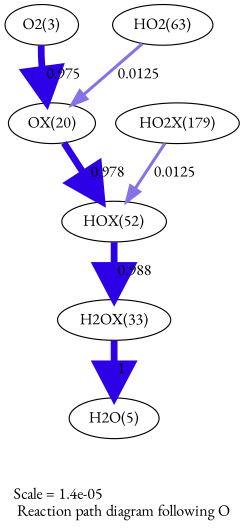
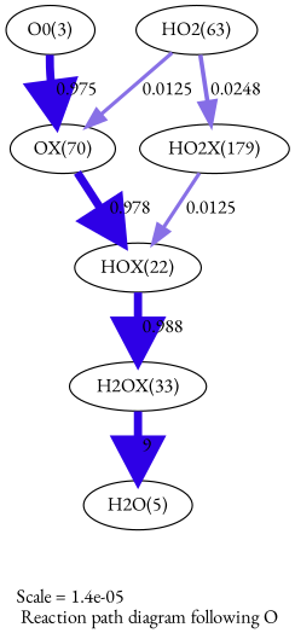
  digraph {
    fontname="EB Garamond"
    label="Scale = 1.4e-05\l Reaction path diagram following O"
    node [fontname="EB Garamond"]
    edge [arrowsize=2.99 color="0.7, 0.512, 0.9" fontname="EB Garamond" penwidth=2.69]
-   n1 [label="O2(3)"]
-   n2 [label="OX(20)"]
-   n3 [label="HOX(52)"]
+   n1 [label="O0(3)"]
+   n2 [label="OX(70)"]
+   n3 [label="HOX(22)"]
    n4 [label="H2OX(33)"]
    n5 [label="H2O(5)"]
    n6 [label="HO2X(179)"]
    n7 [label="HO2(63)"]
    n1 -> n2 [color="0.7, 1.46, 0.9" label=" 0.975" penwidth=5.97]
    n2 -> n3 [color="0.7, 1.48, 0.9" label=" 0.978" penwidth=5.98]
    n3 -> n4 [arrowsize=3 color="0.7, 1.49, 0.9" label=" 0.988" penwidth=5.99]
-   n4 -> n5 [arrowsize=3 color="0.7, 1.5, 0.9" label=" 1" penwidth=6]
+   n4 -> n5 [arrowsize=3 color="0.7, 1.5, 0.9" label=" 9" penwidth=6]
    n6 -> n3 [arrowsize=1.35 label=" 0.0125"]
    n7 -> n2 [arrowsize=1.35 label=" 0.0125"]
+   n7 -> n6 [arrowsize=1.61 color="0.7, 0.525, 0.9" label=" 0.0248" penwidth=3.21]
  }
